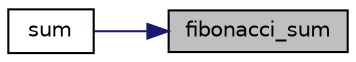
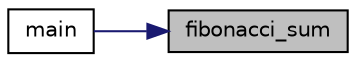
  digraph {
    rankdir=RL
    node [color=black fontname=Helvetica fontsize=10 shape=record style=filled]
    n1 [fillcolor=grey75 fontcolor=black height=0.2 label=fibonacci_sum width=0.4]
-   n2 [fillcolor=white height=0.2 label=sum width=0.4]
+   n2 [fillcolor=white height=0.2 label=main width=0.4]
    n1 -> n2 [color=midnightblue dir=back fontname=Helvetica fontsize=10 labelfontname=Helvetica labelfontsize=10 style=solid]
  }
